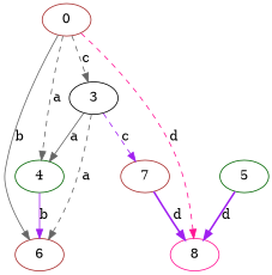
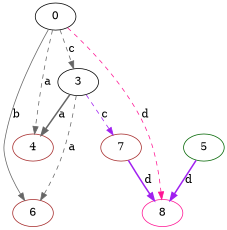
  strict digraph {
    node [color=black]
    edge [color=gray40 style=dashed]
    3
-   4 [color=darkgreen]
+   4 [color=brown]
    6 [color=brown]
    7 [color=brown]
    8 [color=deeppink]
-   0 [color=brown]
+   0
    n7 [color=darkgreen label=5]
-   3 -> 4 [label=a style=solid]
+   3 -> 4 [label=a style=bold]
    3 -> 6 [label=a]
    3 -> 7 [color=purple label=c]
-   4 -> 6 [color=purple label=b style=solid]
    7 -> 8 [color=purple label=d style=bold]
    0 -> 3 [label=c]
    0 -> 4 [label=a]
    0 -> 6 [label=b style=solid]
    0 -> 8 [color=deeppink label=d]
    n7 -> 8 [color=purple label=d style=bold]
  }
